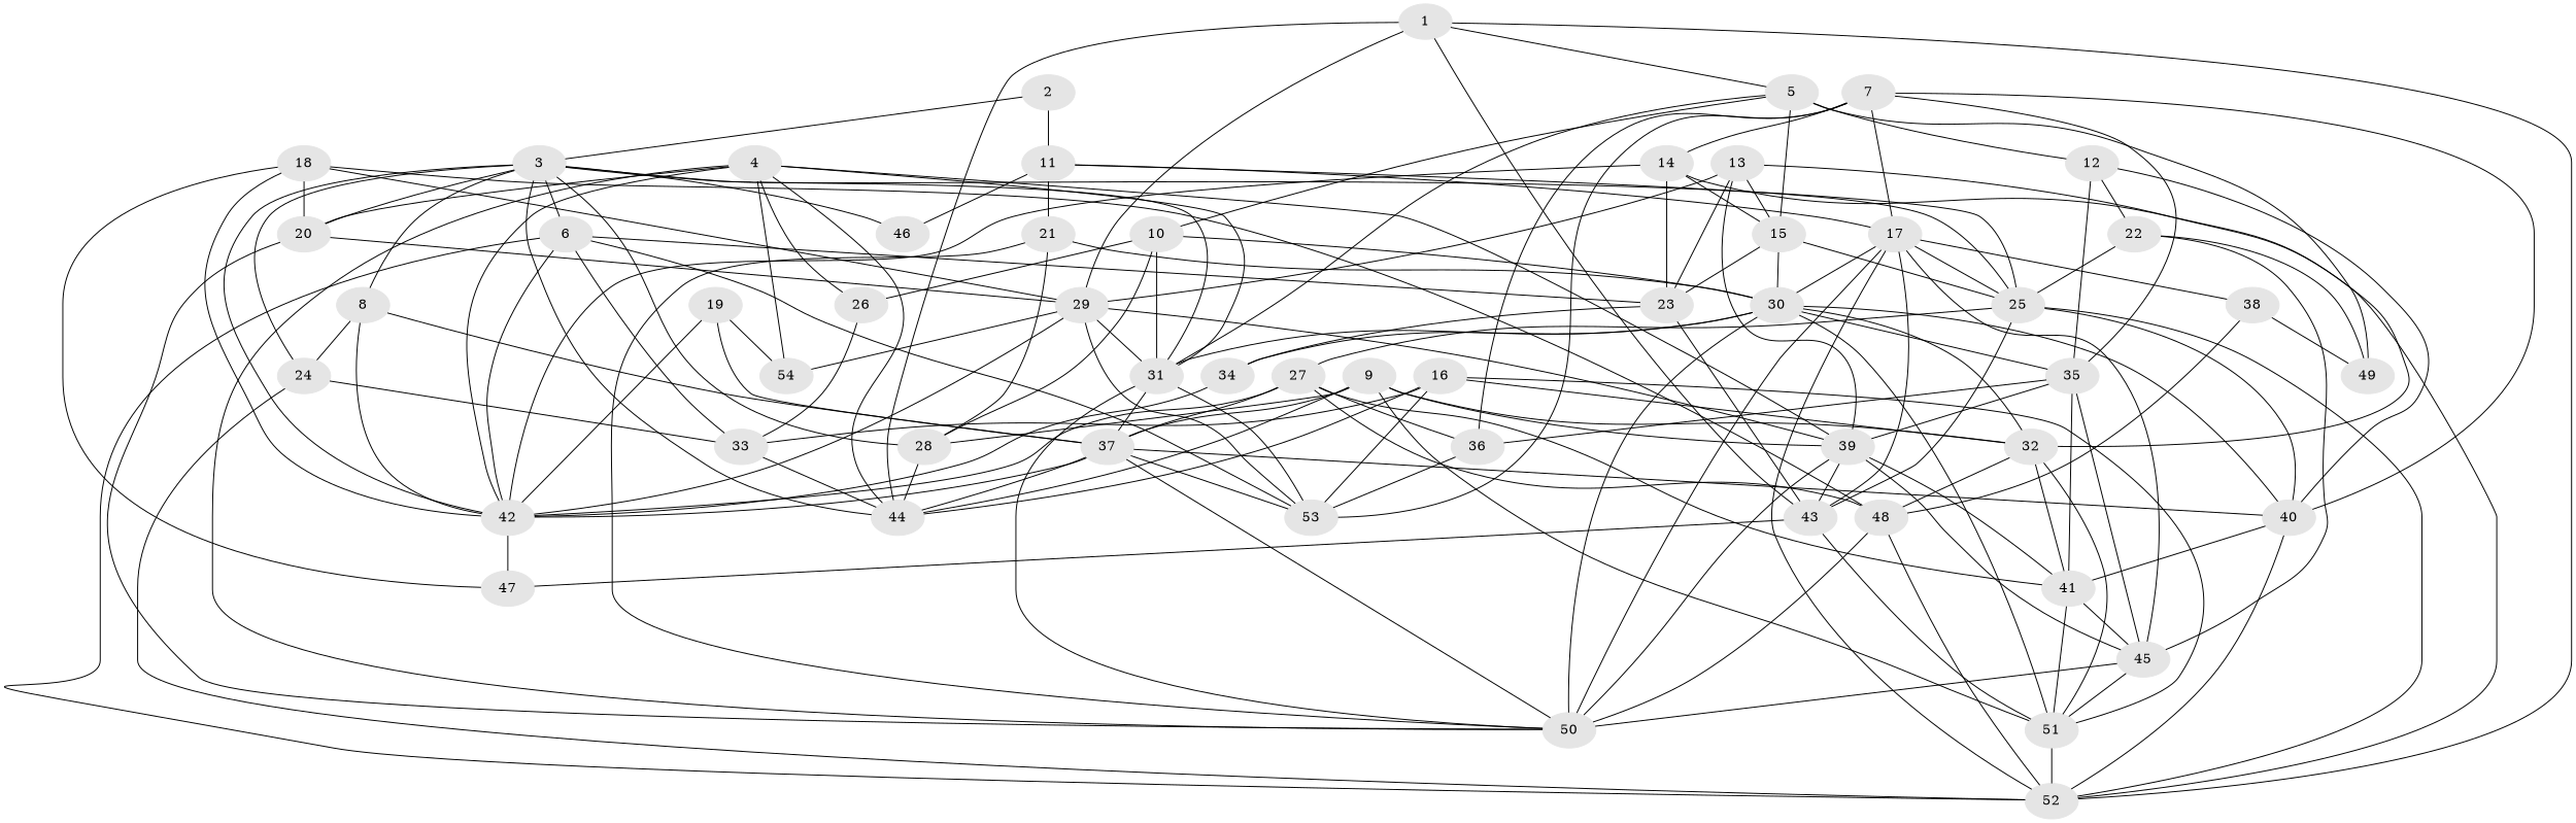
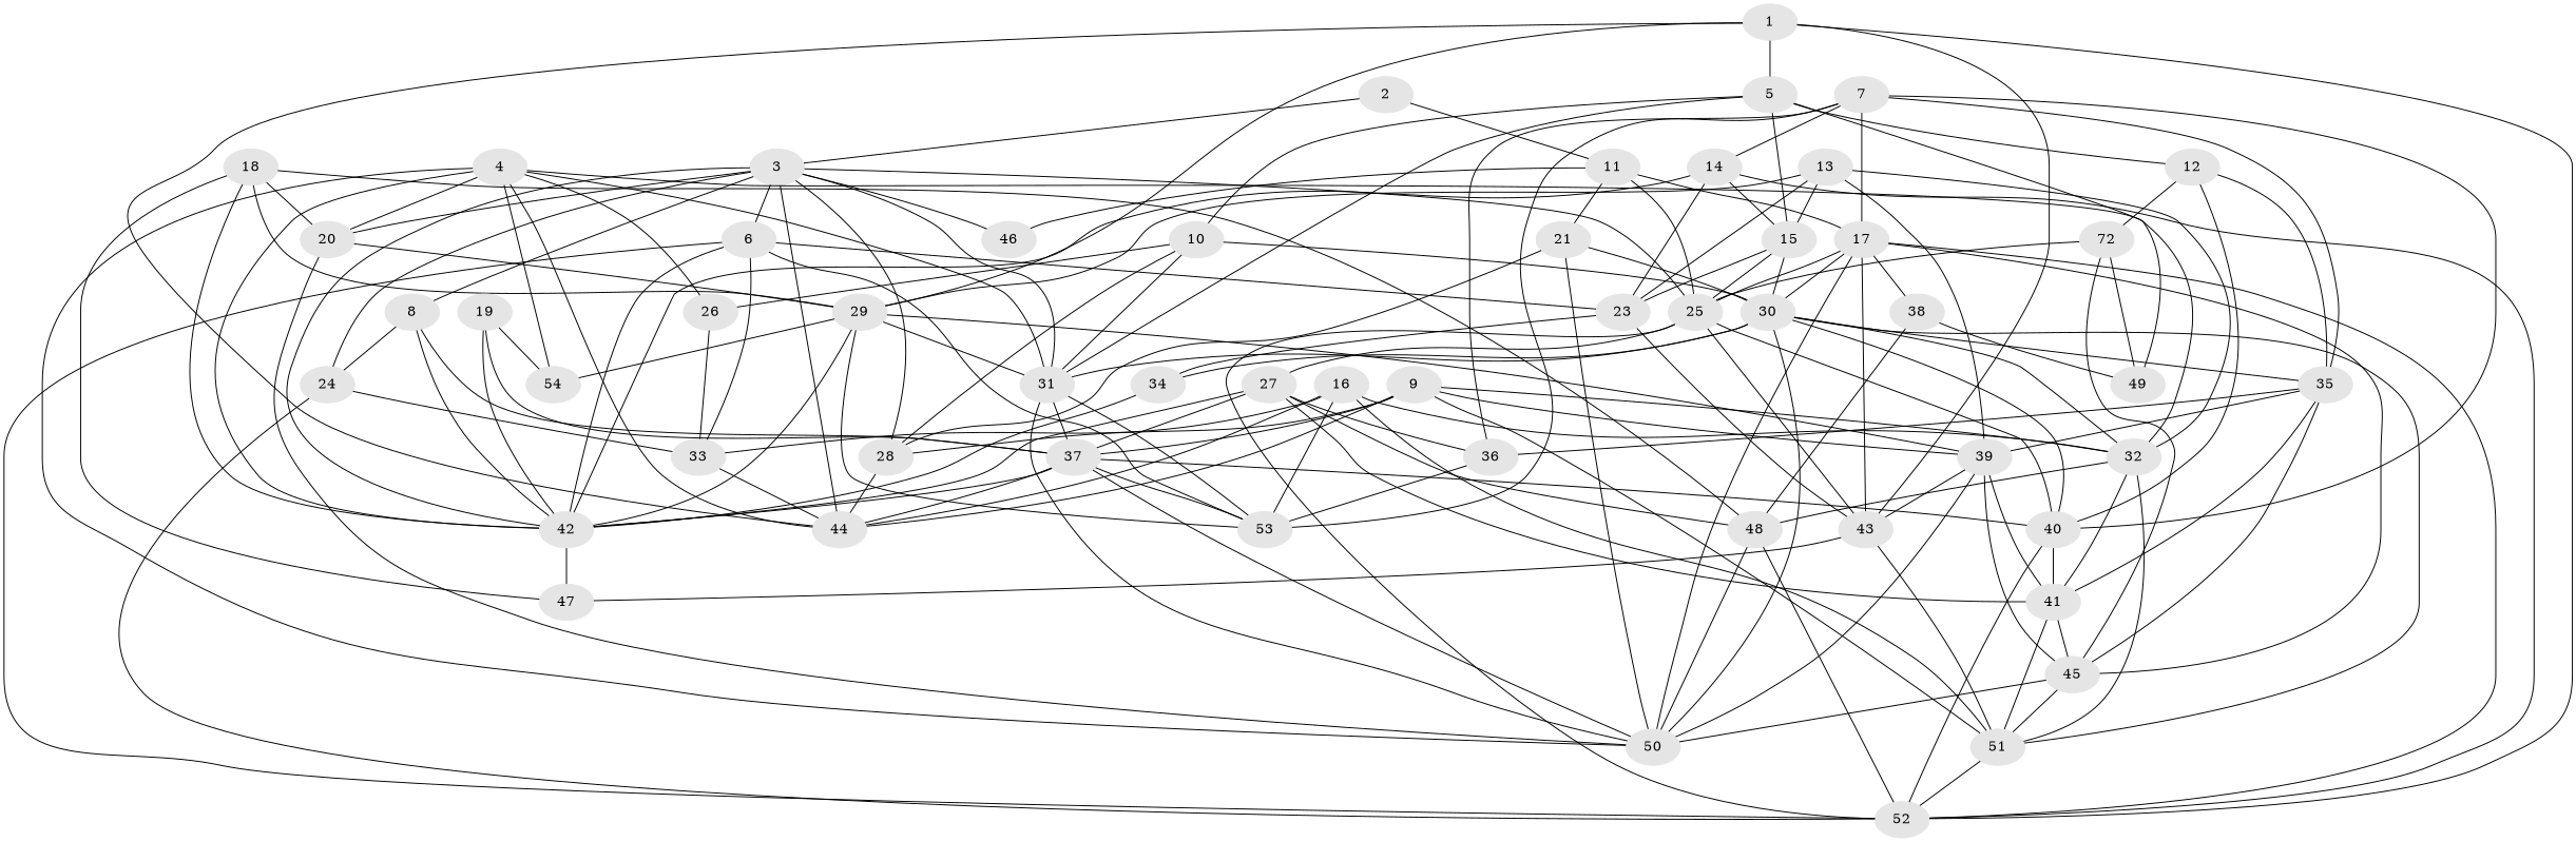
  graph {
    node [color=gray90 style=filled]
    edge [weight=1.0]
    1
    5
    29
    43
    44
    52
    31
    10
    12
    15
    49
    42
    54
    53
    39
    51
    47
    2
    3
    11
    6
    8
    20
    24
    25
    28
    46
    17
    21
    23
    33
    37
    50
    40
    27
    4
    26
    32
    48
    41
    30
    35
-   22
+   22 [label=72]
    34
    7
    14
    36
    38
    45
    9
    13
    16
    18
    19
    1 -- 5
    1 -- 29
    1 -- 43
    1 -- 44
    1 -- 52
    5 -- 31
    5 -- 10
    5 -- 12
    5 -- 15 [weight=2.0]
    5 -- 49
    29 -- 31
    29 -- 42
    29 -- 54
    29 -- 53
    29 -- 39
    43 -- 51
    43 -- 47
    31 -- 53
    31 -- 37
    31 -- 50
    10 -- 31
    10 -- 28
    10 -- 26
    10 -- 30
    12 -- 40
    12 -- 35
    12 -- 22
    15 -- 25
    15 -- 23 [weight=2.0]
    15 -- 30
    42 -- 47
    39 -- 43
    39 -- 50 [weight=2.0]
    39 -- 41
    39 -- 45
    51 -- 52
    2 -- 3
    2 -- 11
    3 -- 44
    3 -- 31
    3 -- 42
    3 -- 6
    3 -- 8
    3 -- 20
    3 -- 24 [weight=2.0]
    3 -- 25
    3 -- 28
    3 -- 46
    11 -- 25 [weight=2.0]
    11 -- 46
    11 -- 17
    11 -- 21
    6 -- 52
    6 -- 42
    6 -- 53
    6 -- 23
    6 -- 33
    8 -- 42
    8 -- 24
    8 -- 37
    20 -- 29
    20 -- 50
    24 -- 52
    24 -- 33
    25 -- 43 [weight=2.0]
    25 -- 52
    25 -- 40
    25 -- 27
    28 -- 44
    17 -- 43
    17 -- 52
    17 -- 25 [weight=2.0]
    17 -- 50
    17 -- 30
    17 -- 38
    17 -- 45
    21 -- 28
    21 -- 50
    21 -- 30
    23 -- 43
    23 -- 34
    33 -- 44
    37 -- 44
    37 -- 42 [weight=2.0]
    37 -- 53
    37 -- 50
    37 -- 40
    40 -- 52
    40 -- 41
    27 -- 42
    27 -- 37
    27 -- 48
    27 -- 41
    27 -- 36
    4 -- 44
    4 -- 31
    4 -- 42 [weight=2.0]
    4 -- 54
    4 -- 20
    4 -- 50
    4 -- 26
-   4 -- 39 [weight=2.0]
+   4 -- 32 [weight=2.0]
    26 -- 33
    32 -- 51
    32 -- 48
    32 -- 41
    48 -- 52
    48 -- 50
    41 -- 51
    41 -- 45
    30 -- 31 [weight=2.0]
    30 -- 51
    30 -- 50
    30 -- 40
    30 -- 32
    30 -- 35 [weight=2.0]
    30 -- 34
    35 -- 39
    35 -- 41
    35 -- 36
    35 -- 45
    22 -- 49
    22 -- 25
    22 -- 45
    34 -- 42
    7 -- 53
    7 -- 17
    7 -- 40
    7 -- 35
    7 -- 14
    7 -- 36
    14 -- 52
    14 -- 15
    14 -- 42
    14 -- 23
    36 -- 53
    38 -- 49
    38 -- 48
    45 -- 51
    45 -- 50
    9 -- 44
    9 -- 39 [weight=2.0]
    9 -- 51
    9 -- 28
    9 -- 37 [weight=3.0]
    9 -- 32
    13 -- 29
    13 -- 15
    13 -- 39
    13 -- 23
    13 -- 32
    16 -- 44
    16 -- 53
    16 -- 51
    16 -- 33
    16 -- 32
    18 -- 29
    18 -- 42
    18 -- 47
    18 -- 20
    18 -- 48
    19 -- 42
    19 -- 54
    19 -- 37
  }
